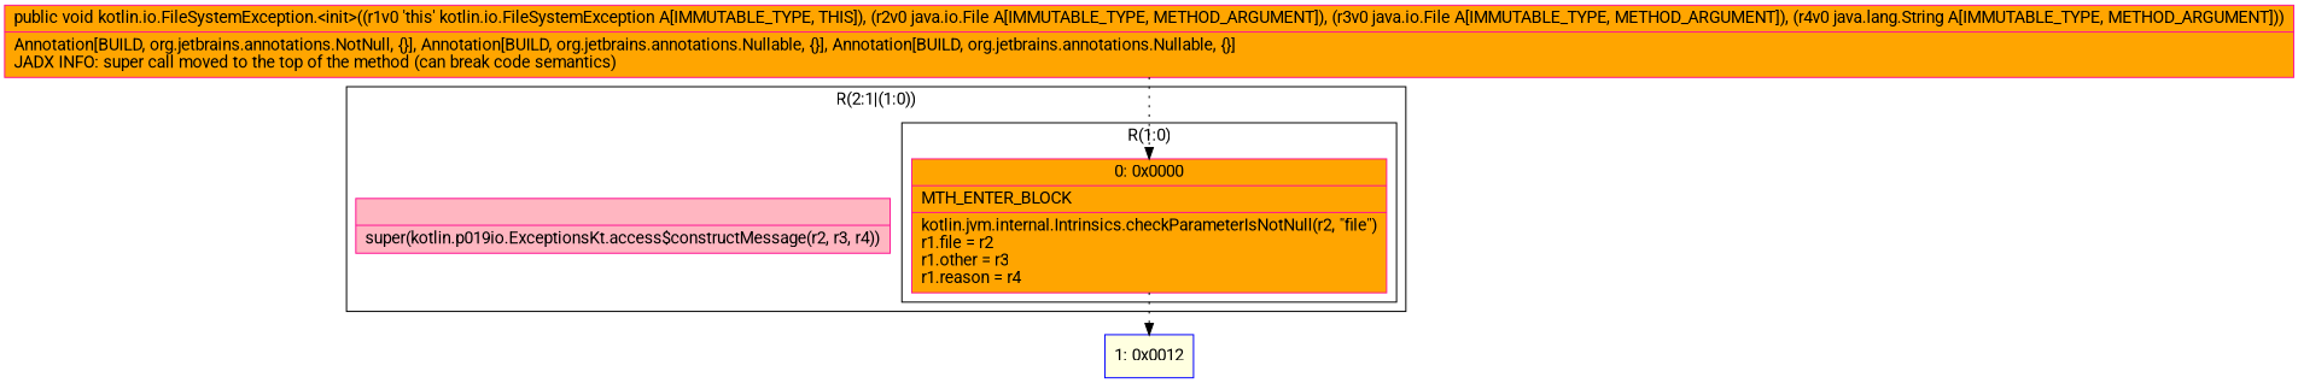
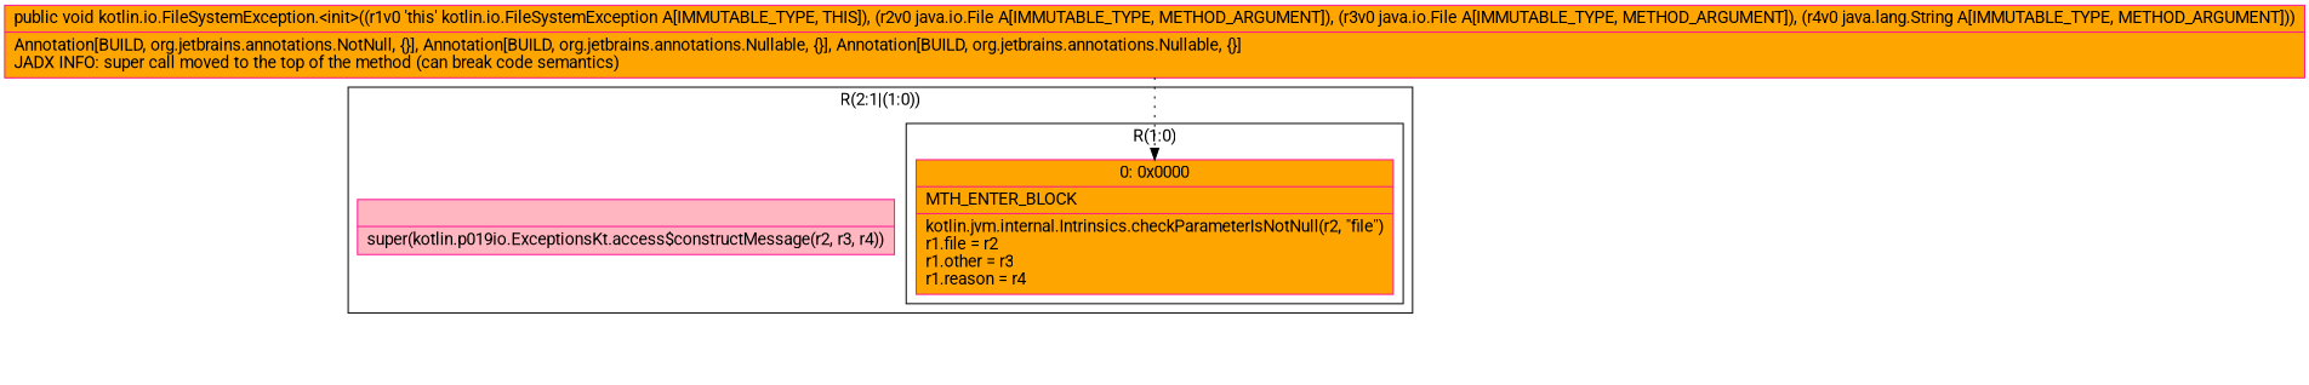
  digraph {
    fontname=Roboto
    node [color=deeppink shape=record style=filled fillcolor=orange fontname=Roboto]
    edge [style=dotted fontname=Roboto]
    n1 [label="{0\:\ 0x0000|MTH_ENTER_BLOCK\l|kotlin.jvm.internal.Intrinsics.checkParameterIsNotNull(r2, \"file\")\lr1.file = r2\lr1.other = r3\lr1.reason = r4\l}"]
    n2 [label="{|super(kotlin.p019io.ExceptionsKt.access$constructMessage(r2, r3, r4))\l}" fillcolor=lightpink]
-   n3 [color=blue label="{1\:\ 0x0012}" fillcolor=lightyellow]
    n4 [label="{public void kotlin.io.FileSystemException.\<init\>((r1v0 'this' kotlin.io.FileSystemException A[IMMUTABLE_TYPE, THIS]), (r2v0 java.io.File A[IMMUTABLE_TYPE, METHOD_ARGUMENT]), (r3v0 java.io.File A[IMMUTABLE_TYPE, METHOD_ARGUMENT]), (r4v0 java.lang.String A[IMMUTABLE_TYPE, METHOD_ARGUMENT]))  | Annotation[BUILD, org.jetbrains.annotations.NotNull, \{\}], Annotation[BUILD, org.jetbrains.annotations.Nullable, \{\}], Annotation[BUILD, org.jetbrains.annotations.Nullable, \{\}]\lJADX INFO: super call moved to the top of the method (can break code semantics)\l}"]
    subgraph cluster_1 {
      label="R(2:1|(1:0))"
      n2
      subgraph cluster_2 {
        label="R(1:0)"
        n1
      }
    }
-   n1 -> n3
    n4 -> n1
  }
